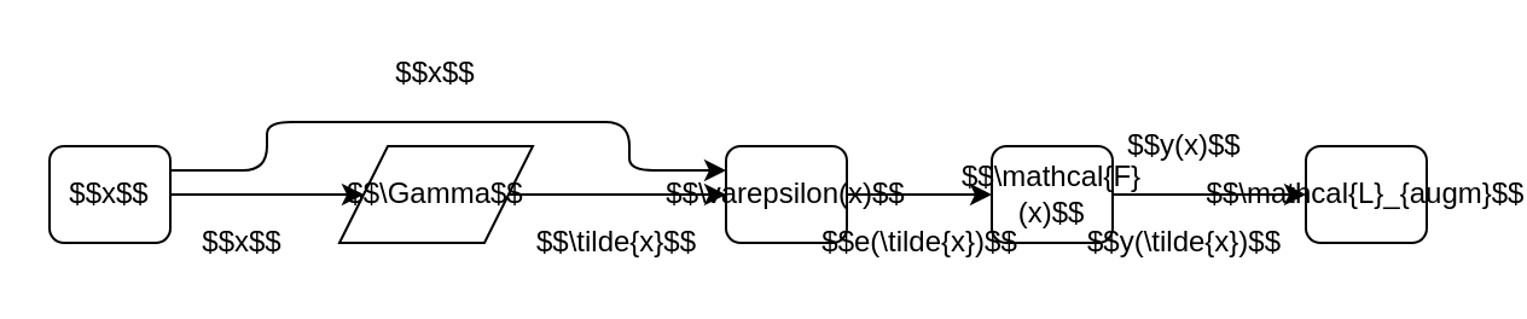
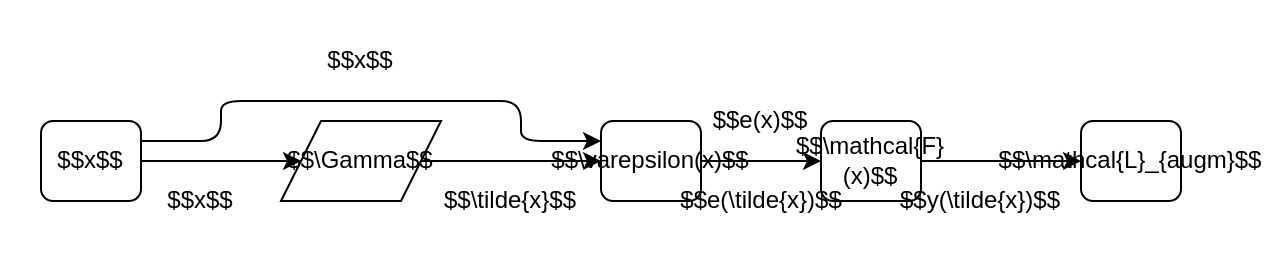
  <mxCell id="0" />
  <mxCell id="1" parent="0" />
  <mxCell id="2" style="edgeStyle=orthogonalEdgeStyle;rounded=0;orthogonalLoop=1;jettySize=auto;html=1;exitX=1;exitY=0.5;exitDx=0;exitDy=0;" edge="1" parent="1" source="4" target="6"><mxGeometry relative="1" as="geometry"><Array as="points"><mxPoint x="100" y="80" /><mxPoint x="100" y="80" /></Array></mxGeometry></mxCell>
  <mxCell id="3" style="edgeStyle=orthogonalEdgeStyle;rounded=1;orthogonalLoop=1;jettySize=auto;html=1;exitX=1;exitY=0.25;exitDx=0;exitDy=0;entryX=0;entryY=0.25;entryDx=0;entryDy=0;curved=0;" edge="1" parent="1" source="4" target="8"><mxGeometry relative="1" as="geometry"><Array as="points"><mxPoint x="110" y="70" /><mxPoint x="110" y="50" /><mxPoint x="260" y="50" /><mxPoint x="260" y="70" /></Array></mxGeometry></mxCell>
  <mxCell id="4" value="$$x$$" style="rounded=1;whiteSpace=wrap;html=1;" vertex="1" parent="1"><mxGeometry x="20" y="60" width="50" height="40" as="geometry" /></mxCell>
  <mxCell id="5" style="edgeStyle=orthogonalEdgeStyle;rounded=0;orthogonalLoop=1;jettySize=auto;html=1;exitX=1;exitY=0.5;exitDx=0;exitDy=0;entryX=0;entryY=0.5;entryDx=0;entryDy=0;" edge="1" parent="1" source="6" target="8"><mxGeometry relative="1" as="geometry"><mxPoint x="280" y="80" as="targetPoint" /></mxGeometry></mxCell>
  <mxCell id="6" value="$$\Gamma$$" style="shape=parallelogram;perimeter=parallelogramPerimeter;whiteSpace=wrap;html=1;fixedSize=1;" vertex="1" parent="1"><mxGeometry x="140" y="60" width="80" height="40" as="geometry" /></mxCell>
  <mxCell id="7" style="edgeStyle=orthogonalEdgeStyle;rounded=0;orthogonalLoop=1;jettySize=auto;html=1;exitX=1;exitY=0.5;exitDx=0;exitDy=0;" edge="1" parent="1" source="8" target="10"><mxGeometry relative="1" as="geometry" /></mxCell>
  <mxCell id="8" value="$$\varepsilon(x)$$" style="rounded=1;whiteSpace=wrap;html=1;" vertex="1" parent="1"><mxGeometry x="300" y="60" width="50" height="40" as="geometry" /></mxCell>
  <mxCell id="9" style="edgeStyle=orthogonalEdgeStyle;rounded=0;orthogonalLoop=1;jettySize=auto;html=1;exitX=1;exitY=0.5;exitDx=0;exitDy=0;entryX=0;entryY=0.5;entryDx=0;entryDy=0;" edge="1" parent="1" source="10" target="18"><mxGeometry relative="1" as="geometry"><mxPoint x="520" y="80" as="targetPoint" /></mxGeometry></mxCell>
  <mxCell id="10" value="$$\mathcal{F}(x)$$" style="rounded=1;whiteSpace=wrap;html=1;" vertex="1" parent="1"><mxGeometry x="410" y="60" width="50" height="40" as="geometry" /></mxCell>
  <mxCell id="11" value="$$x$$" style="rounded=0;whiteSpace=wrap;html=1;opacity=0;" vertex="1" parent="1"><mxGeometry x="80" y="90" width="40" height="20" as="geometry" /></mxCell>
  <mxCell id="12" value="$$\tilde{x}$$" style="rounded=0;whiteSpace=wrap;html=1;opacity=0;" vertex="1" parent="1"><mxGeometry x="230" y="90" width="50" height="20" as="geometry" /></mxCell>
+ <mxCell id="13" value="$$e(x)$$" style="rounded=0;whiteSpace=wrap;html=1;opacity=0;" vertex="1" parent="1"><mxGeometry x="360" y="50" width="40" height="20" as="geometry" /></mxCell>
  <mxCell id="14" value="$$e(\tilde{x})$$" style="rounded=0;whiteSpace=wrap;html=1;opacity=0;" vertex="1" parent="1"><mxGeometry x="357.5" y="90" width="45" height="20" as="geometry" /></mxCell>
- <mxCell id="15" value="$$y(x)$$" style="rounded=0;whiteSpace=wrap;html=1;opacity=0;" vertex="1" parent="1"><mxGeometry x="470" y="50" width="40" height="20" as="geometry" /></mxCell>
  <mxCell id="16" value="$$x$$" style="rounded=0;whiteSpace=wrap;html=1;opacity=0;" vertex="1" parent="1"><mxGeometry x="160" y="20" width="40" height="20" as="geometry" /></mxCell>
  <mxCell id="17" value="$$y(\tilde{x})$$" style="rounded=0;whiteSpace=wrap;html=1;opacity=0;" vertex="1" parent="1"><mxGeometry x="470" y="90" width="40" height="20" as="geometry" /></mxCell>
  <mxCell id="18" value="$$\mathcal{L}_{augm}$$" style="rounded=1;whiteSpace=wrap;html=1;" vertex="1" parent="1"><mxGeometry x="540" y="60" width="50" height="40" as="geometry" /></mxCell>
